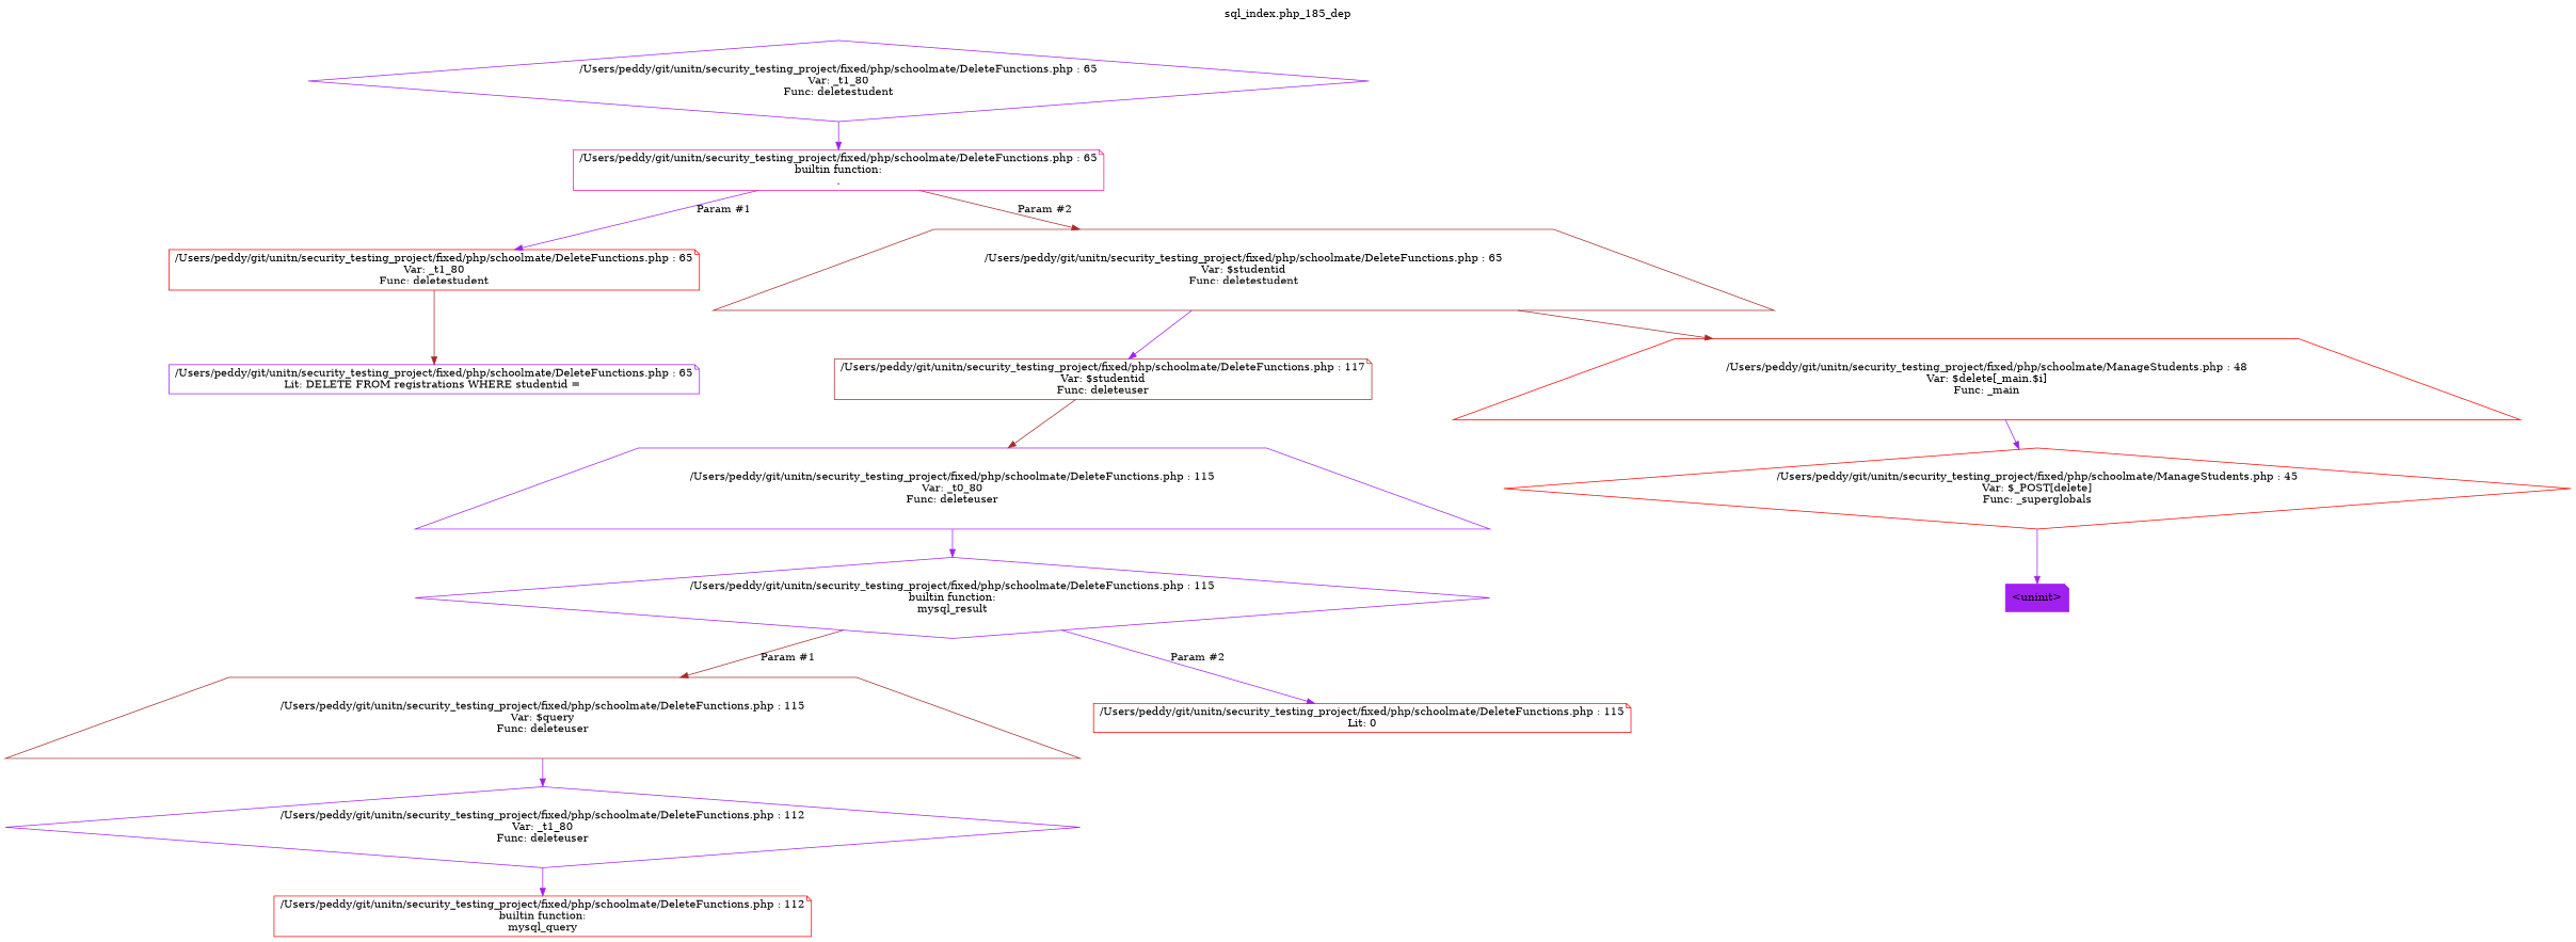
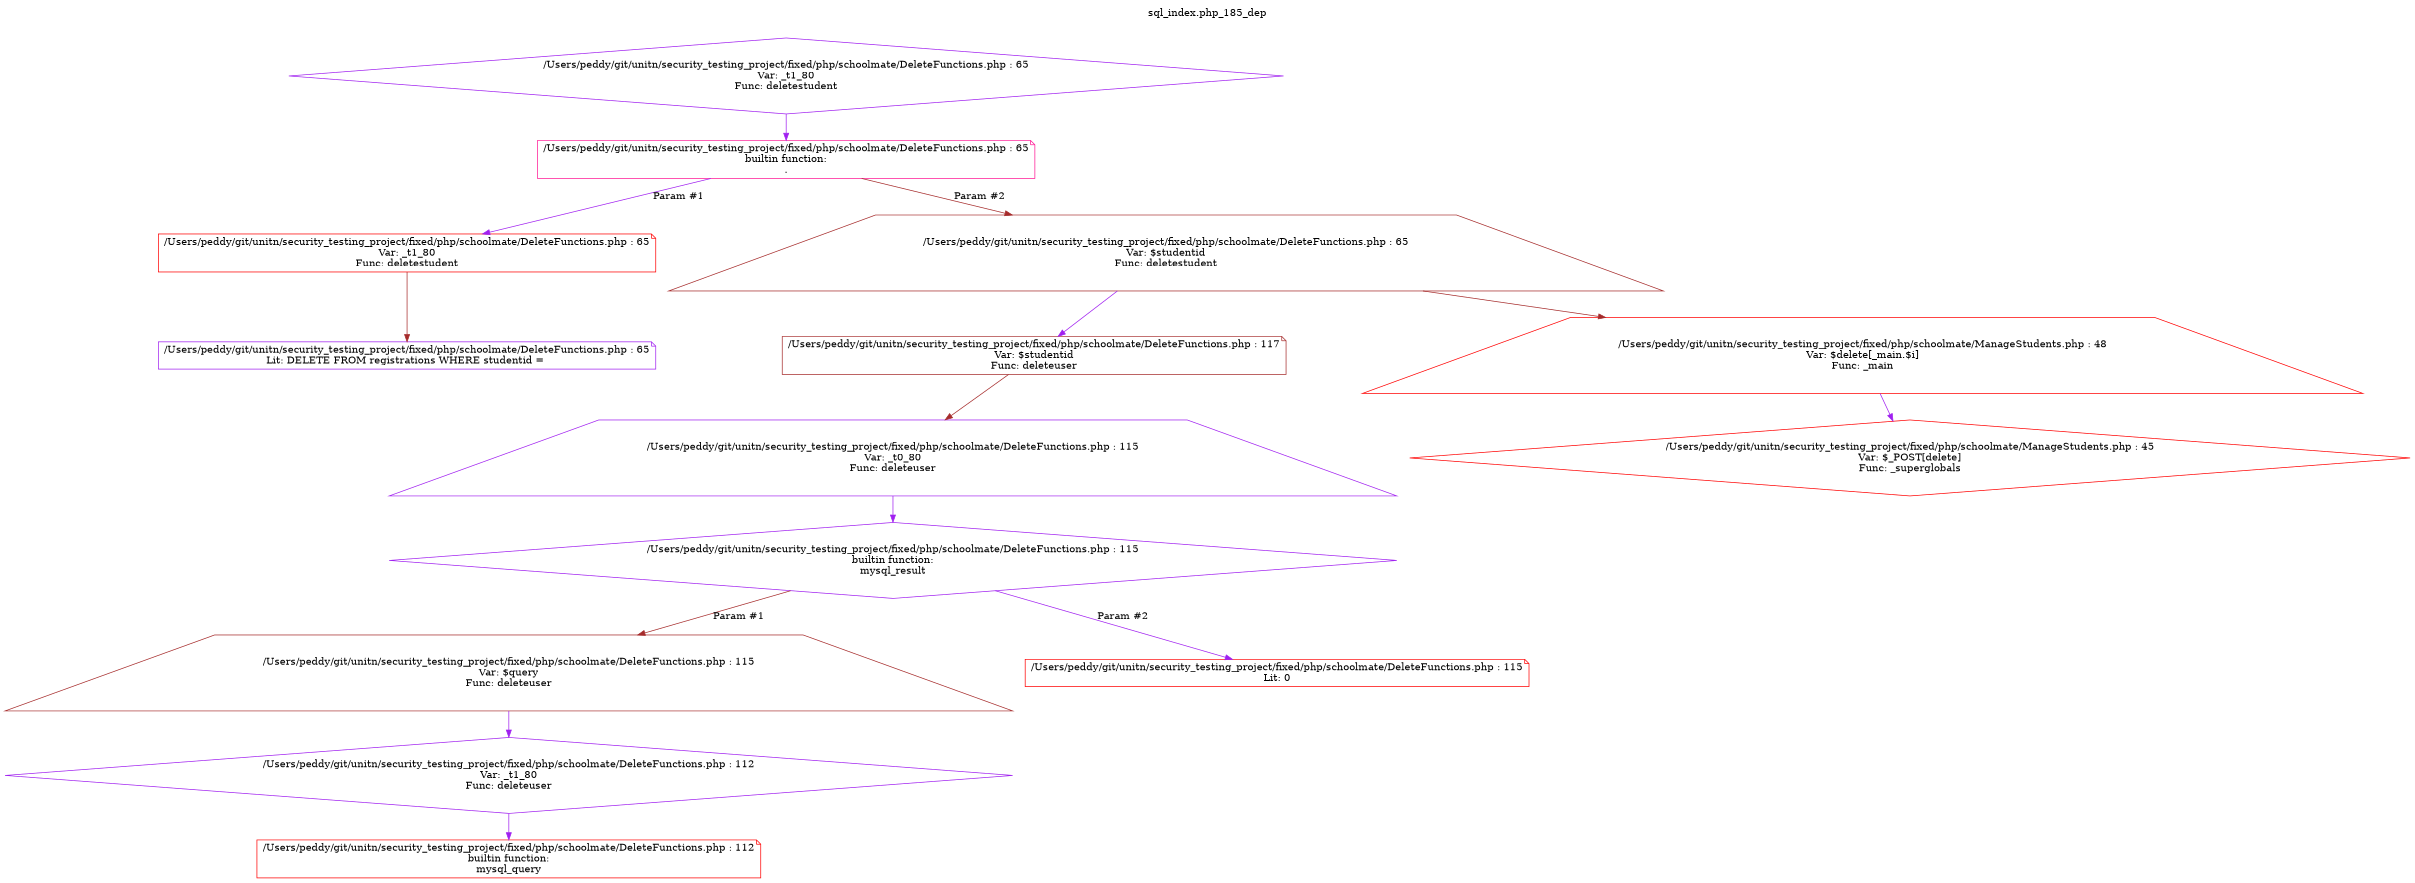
  digraph {
    label="sql_index.php_185_dep"
    labelloc=t
    node [shape=note color=purple]
    edge [color=purple]
    n1 [label="/Users/peddy/git/unitn/security_testing_project/fixed/php/schoolmate/DeleteFunctions.php : 65\nVar: _t1_80\nFunc: deletestudent\n" shape=diamond]
    n2 [label="/Users/peddy/git/unitn/security_testing_project/fixed/php/schoolmate/DeleteFunctions.php : 65\nbuiltin function:\n.\n" color=deeppink]
    n3 [label="/Users/peddy/git/unitn/security_testing_project/fixed/php/schoolmate/DeleteFunctions.php : 65\nVar: _t1_80\nFunc: deletestudent\n" color=red]
    n4 [label="/Users/peddy/git/unitn/security_testing_project/fixed/php/schoolmate/DeleteFunctions.php : 65\nVar: $studentid\nFunc: deletestudent\n" shape=trapezium color=brown]
    n5 [label="/Users/peddy/git/unitn/security_testing_project/fixed/php/schoolmate/DeleteFunctions.php : 65\nLit: DELETE FROM registrations WHERE studentid = \n"]
    n6 [label="/Users/peddy/git/unitn/security_testing_project/fixed/php/schoolmate/DeleteFunctions.php : 117\nVar: $studentid\nFunc: deleteuser\n" color=brown]
    n7 [label="/Users/peddy/git/unitn/security_testing_project/fixed/php/schoolmate/ManageStudents.php : 48\nVar: $delete[_main.$i]\nFunc: _main\n" shape=trapezium color=red]
    n8 [label="/Users/peddy/git/unitn/security_testing_project/fixed/php/schoolmate/DeleteFunctions.php : 115\nVar: _t0_80\nFunc: deleteuser\n" shape=trapezium]
    n9 [label="/Users/peddy/git/unitn/security_testing_project/fixed/php/schoolmate/DeleteFunctions.php : 115\nbuiltin function:\nmysql_result\n" shape=diamond]
    n10 [label="/Users/peddy/git/unitn/security_testing_project/fixed/php/schoolmate/DeleteFunctions.php : 115\nVar: $query\nFunc: deleteuser\n" shape=trapezium color=brown]
    n11 [label="/Users/peddy/git/unitn/security_testing_project/fixed/php/schoolmate/DeleteFunctions.php : 115\nLit: 0\n" color=red]
    n12 [label="/Users/peddy/git/unitn/security_testing_project/fixed/php/schoolmate/DeleteFunctions.php : 112\nVar: _t1_80\nFunc: deleteuser\n" shape=diamond]
    n13 [label="/Users/peddy/git/unitn/security_testing_project/fixed/php/schoolmate/DeleteFunctions.php : 112\nbuiltin function:\nmysql_query\n" color=red]
    n14 [label="/Users/peddy/git/unitn/security_testing_project/fixed/php/schoolmate/ManageStudents.php : 45\nVar: $_POST[delete]\nFunc: _superglobals\n" shape=diamond color=red]
-   n15 [label="<uninit>" style=filled]
    n1 -> n2
    n2 -> n3 [label="Param #1"]
    n2 -> n4 [label="Param #2" color=brown]
    n3 -> n5 [color=brown]
    n4 -> n6
    n4 -> n7 [color=brown]
    n6 -> n8 [color=brown]
    n7 -> n14
    n8 -> n9
    n9 -> n10 [label="Param #1" color=brown]
    n9 -> n11 [label="Param #2"]
    n10 -> n12
    n12 -> n13
-   n14 -> n15
  }
